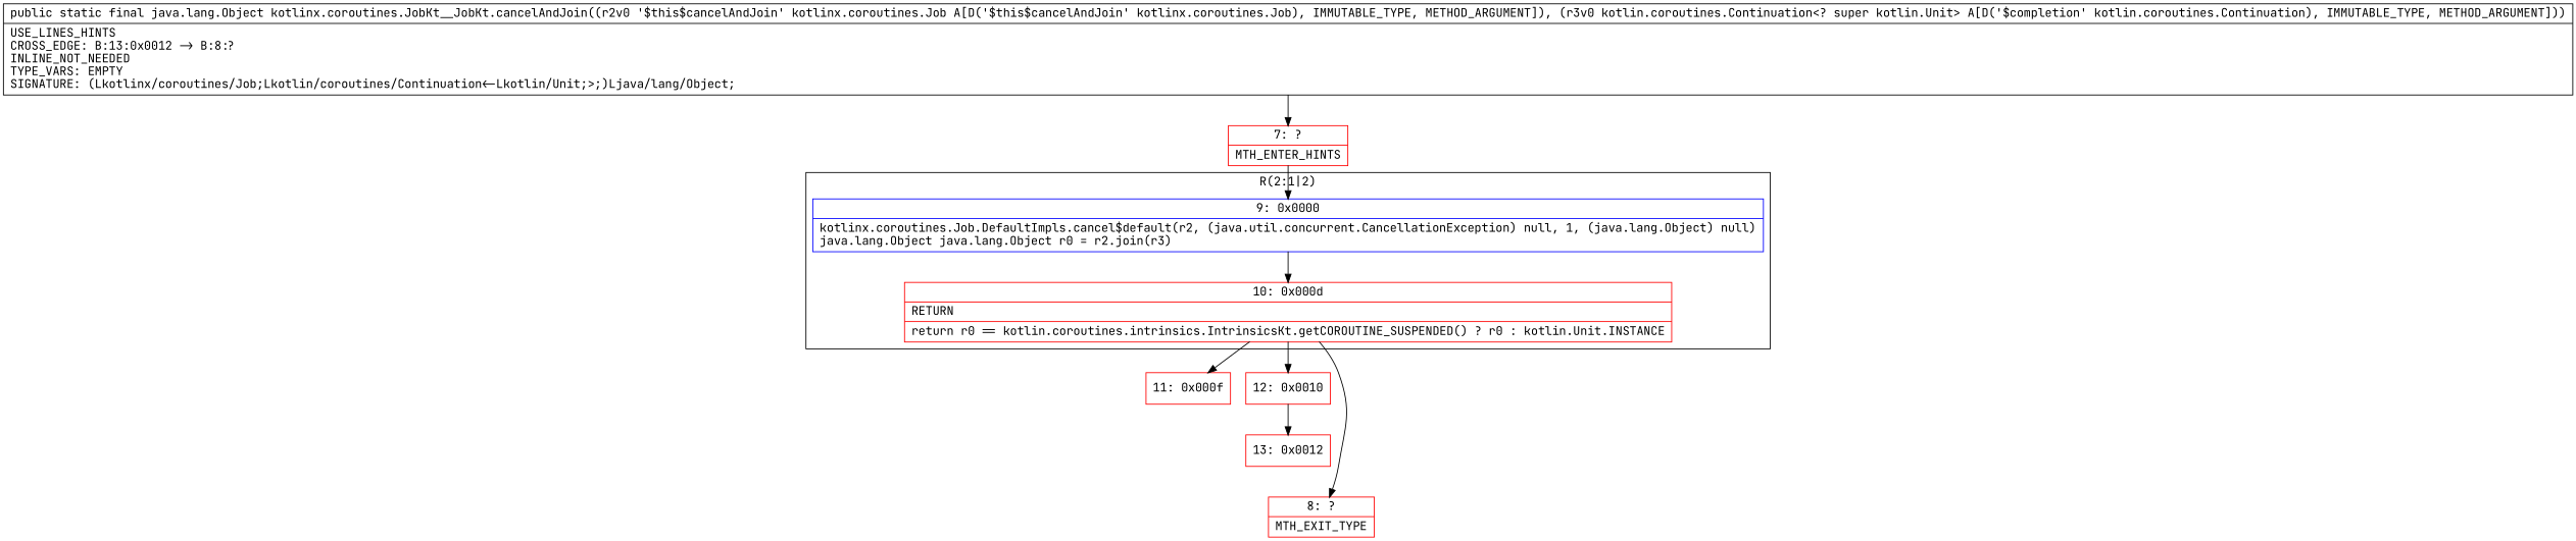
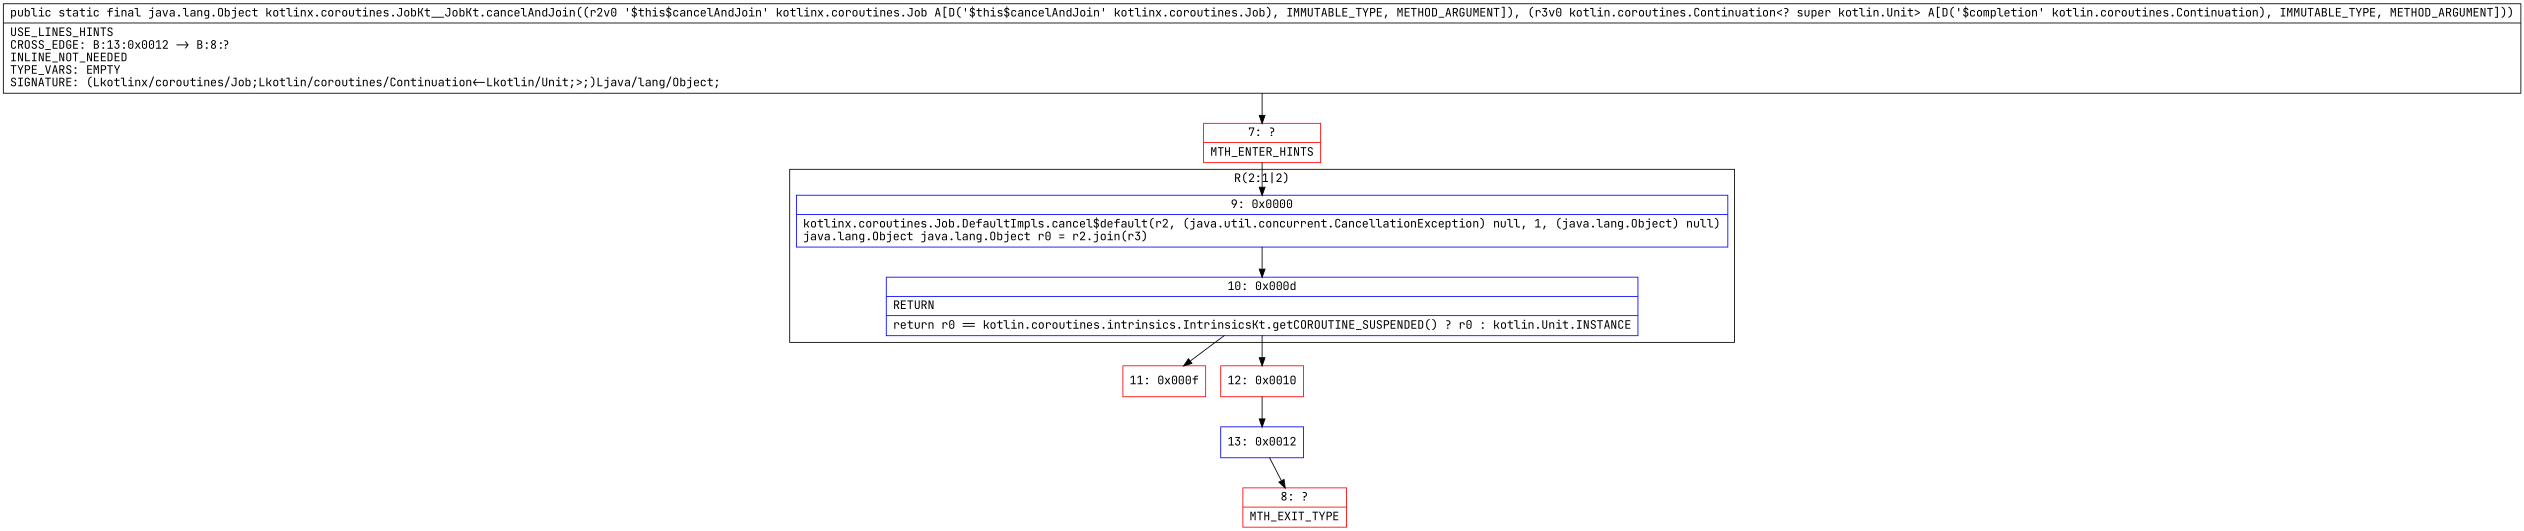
  digraph {
    fontname="JetBrains Mono"
    node [color=red fontname="JetBrains Mono" shape=record]
    edge [fontname="JetBrains Mono"]
    n1 [color=blue label="{9\:\ 0x0000|kotlinx.coroutines.Job.DefaultImpls.cancel$default(r2, (java.util.concurrent.CancellationException) null, 1, (java.lang.Object) null)\ljava.lang.Object java.lang.Object r0 = r2.join(r3)\l}"]
-   n2 [label="{10\:\ 0x000d|RETURN\l|return r0 == kotlin.coroutines.intrinsics.IntrinsicsKt.getCOROUTINE_SUSPENDED() ? r0 : kotlin.Unit.INSTANCE\l}"]
+   n2 [color=blue label="{10\:\ 0x000d|RETURN\l|return r0 == kotlin.coroutines.intrinsics.IntrinsicsKt.getCOROUTINE_SUSPENDED() ? r0 : kotlin.Unit.INSTANCE\l}"]
    n3 [label="{11\:\ 0x000f}"]
    n4 [label="{12\:\ 0x0010}"]
-   n5 [label="{13\:\ 0x0012}"]
+   n5 [color=blue label="{13\:\ 0x0012}"]
    n6 [label="{7\:\ ?|MTH_ENTER_HINTS\l}"]
    n7 [label="{8\:\ ?|MTH_EXIT_TYPE\l}"]
    n8 [label="{public static final java.lang.Object kotlinx.coroutines.JobKt__JobKt.cancelAndJoin((r2v0 '$this$cancelAndJoin' kotlinx.coroutines.Job A[D('$this$cancelAndJoin' kotlinx.coroutines.Job), IMMUTABLE_TYPE, METHOD_ARGUMENT]), (r3v0 kotlin.coroutines.Continuation\<? super kotlin.Unit\> A[D('$completion' kotlin.coroutines.Continuation), IMMUTABLE_TYPE, METHOD_ARGUMENT]))  | USE_LINES_HINTS\lCROSS_EDGE: B:13:0x0012 \-\> B:8:?\lINLINE_NOT_NEEDED\lTYPE_VARS: EMPTY\lSIGNATURE: (Lkotlinx\/coroutines\/Job;Lkotlin\/coroutines\/Continuation\<\-Lkotlin\/Unit;\>;)Ljava\/lang\/Object;\l}" color=""]
    subgraph cluster_1 {
      label="R(2:1|2)"
      n1
      n2
    }
    n1 -> n2
    n2 -> n3
    n2 -> n4
    n4 -> n5
-   n2 -> n7
+   n5 -> n7
    n6 -> n1
    n8 -> n6
  }
